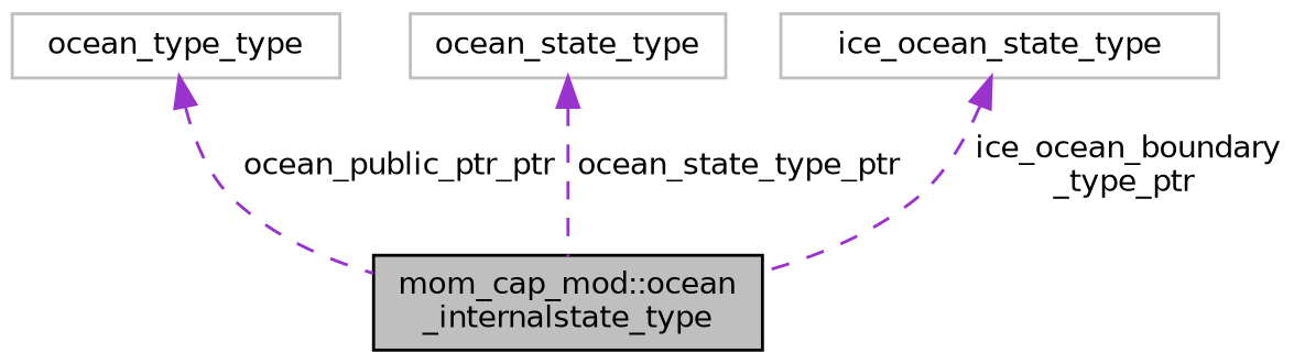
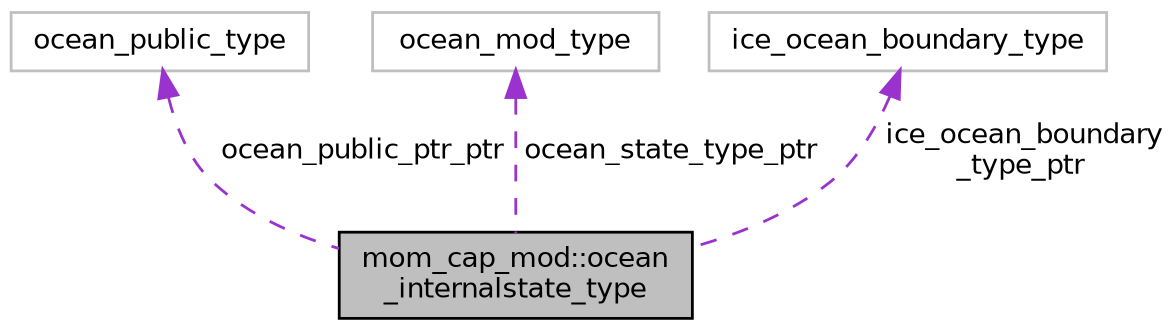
  digraph {
    node [color=grey75 fillcolor=white fontname=Helvetica fontsize=10 shape=record style=filled]
    edge [color=darkorchid3 dir=back fontname=Helvetica fontsize=10 labelfontname=Helvetica labelfontsize=10 style=dashed]
    n1 [color=black fillcolor=grey75 fontcolor=black height=0.2 label="mom_cap_mod::ocean\l_internalstate_type" width=0.4]
-   n2 [height=0.2 label=ocean_type_type width=0.4]
-   n3 [height=0.2 label=ocean_state_type width=0.4]
-   n4 [height=0.2 label=ice_ocean_state_type width=0.4]
+   n2 [height=0.2 label=ocean_public_type width=0.4]
+   n3 [height=0.2 label=ocean_mod_type width=0.4]
+   n4 [height=0.2 label=ice_ocean_boundary_type width=0.4]
    n2 -> n1 [label=" ocean_public_ptr_ptr"]
    n3 -> n1 [label=" ocean_state_type_ptr"]
    n4 -> n1 [label=" ice_ocean_boundary\l_type_ptr"]
  }
